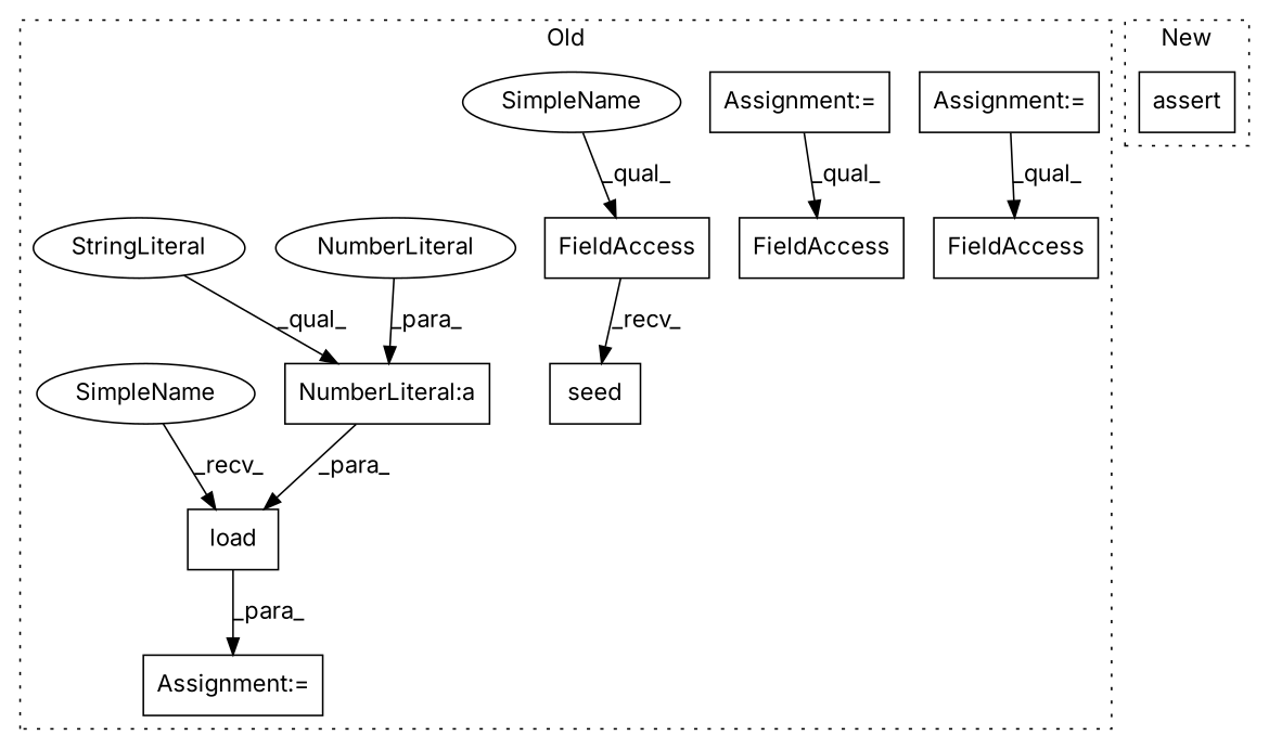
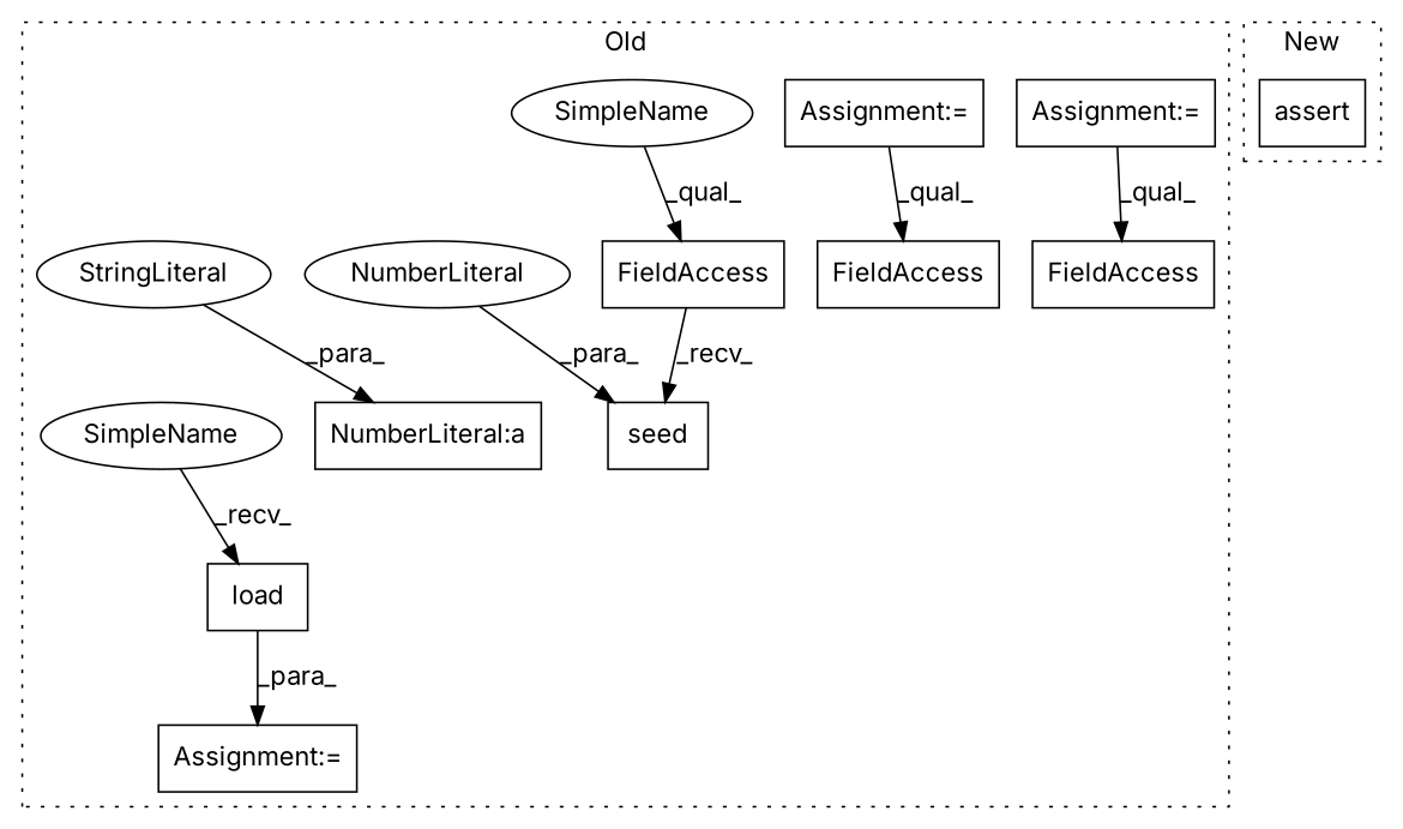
  digraph {
    fontname=Inter
    node [a=7 fontname=Inter l="5,1" s=387 shape=box]
    edge [fontname=Inter]
    n1 [a=32 label=load s="511,581"]
    n2 [l=1 label="Assignment:=" s=504]
    n3 [l=2 label="Assignment:=" s=323]
    n4 [l=8 label="Assignment:=" s=373]
    n5 [a=22 l=12 label=FieldAccess]
    n6 [a=27 l=3 label="NumberLiteral:a" s=550]
    n7 [a=32 label=seed s="400,406"]
    n8 [a=34 l=1 label=NumberLiteral s=405 shape=ellipse]
    n9 [a=22 l=7 label=FieldAccess s=516]
    n10 [a=22 l=17 label=FieldAccess s=532]
    n11 [a=45 l=28 label=StringLiteral s=553 shape=ellipse]
    n12 [a=42 l=5 label=SimpleName shape=ellipse]
    n13 [a=42 l=5 label=SimpleName s=505 shape=ellipse]
    n14 [a=6 l=7 label=assert s=399]
    subgraph cluster_1 {
      label=Old
      style=dotted
      n1
      n2
      n3
      n4
      n5
      n6
      n7
      n8
      n9
      n10
      n11
      n12
      n13
    }
    subgraph cluster_2 {
      label=New
      style=dotted
      n14
    }
    n1 -> n2 [label=_para_]
    n3 -> n9 [label=_qual_]
    n4 -> n10 [label=_qual_]
    n5 -> n7 [label=_recv_]
-   n6 -> n1 [label=_para_]
-   n8 -> n6 [label=_para_]
-   n11 -> n6 [label=_qual_]
+   n8 -> n7 [label=_para_]
+   n11 -> n6 [label=_para_]
    n12 -> n5 [label=_qual_]
    n13 -> n1 [label=_recv_]
  }
